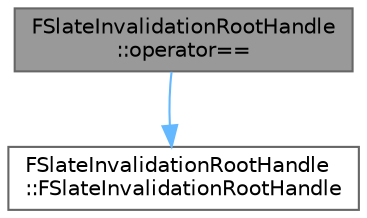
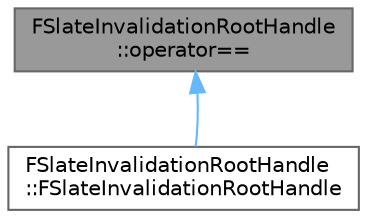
  digraph {
    rankdir=TB
    node [fontname=Helvetica fontsize=10 shape=box style=filled]
    n1 [color=gray40 fillcolor=grey60 fontcolor=black height=0.2 label="FSlateInvalidationRootHandle\l::operator==" width=0.4]
    n2 [color=grey40 fillcolor=white height=0.2 label="FSlateInvalidationRootHandle\l::FSlateInvalidationRootHandle" width=0.4]
-   n1 -> n2 [color=steelblue1 fontname=Helvetica fontsize=10 labelfontname=Helvetica labelfontsize=10 style=solid]
+   n2 -> n1 [color=steelblue1 fontname=Helvetica fontsize=10 labelfontname=Helvetica labelfontsize=10 style=solid]
  }
